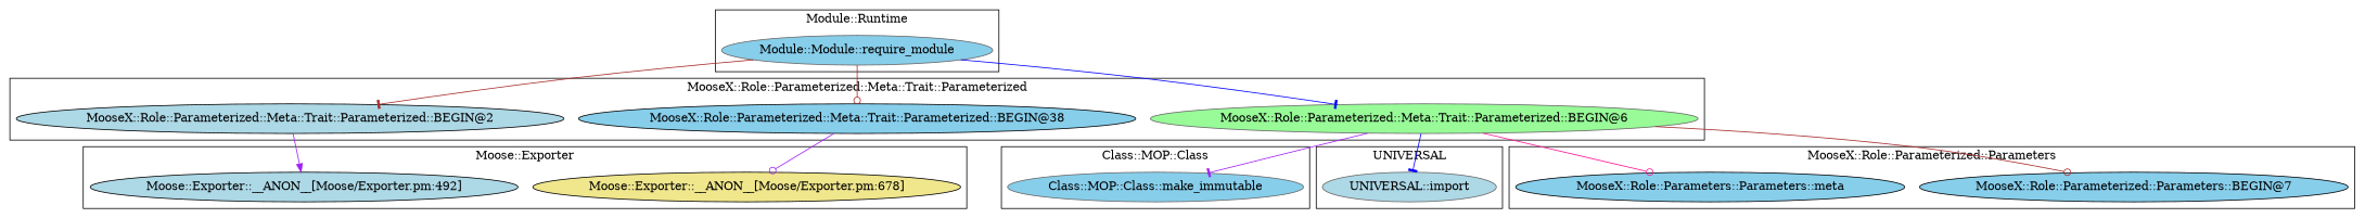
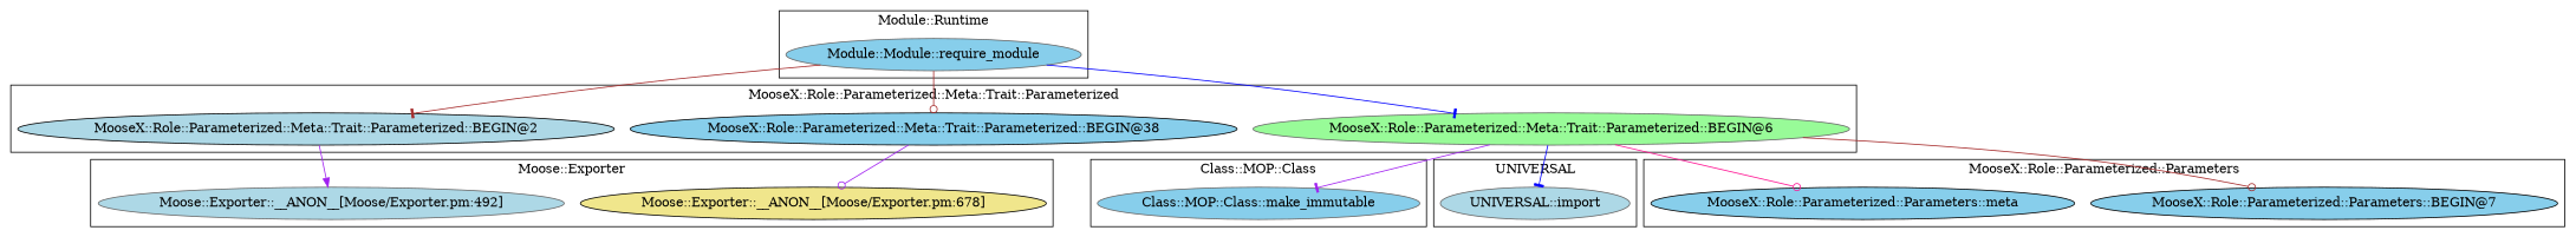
  digraph {
    node [color=black fillcolor=skyblue style=filled]
    edge [arrowhead=odot color=brown]
    "Class::MOP::Class::make_immutable" [color=gray40]
    "UNIVERSAL::import" [color=gray40 fillcolor=lightblue]
    n3 [color=gray40 label="Module::Module::require_module"]
    "MooseX::Role::Parameterized::Parameters::BEGIN@7"
-   "MooseX::Role::Parameterized::Parameters::meta" [label="MooseX::Role::Parameters::Parameters::meta"]
+   "MooseX::Role::Parameterized::Parameters::meta"
    "MooseX::Role::Parameterized::Meta::Trait::Parameterized::BEGIN@38"
    "MooseX::Role::Parameterized::Meta::Trait::Parameterized::BEGIN@2" [fillcolor=lightblue]
    "MooseX::Role::Parameterized::Meta::Trait::Parameterized::BEGIN@6" [color=gray40 fillcolor=palegreen]
-   "Moose::Exporter::__ANON__[Moose/Exporter.pm:492]" [fillcolor=lightblue]
+   "Moose::Exporter::__ANON__[Moose/Exporter.pm:492]" [color=gray40 fillcolor=lightblue]
    "Moose::Exporter::__ANON__[Moose/Exporter.pm:678]" [fillcolor=khaki]
    subgraph cluster_1 {
      label="Class::MOP::Class"
      "Class::MOP::Class::make_immutable"
    }
    subgraph cluster_2 {
      label=UNIVERSAL
      "UNIVERSAL::import"
    }
    subgraph cluster_3 {
      label="Module::Runtime"
      n3
    }
    subgraph cluster_4 {
      label="MooseX::Role::Parameterized::Parameters"
      "MooseX::Role::Parameterized::Parameters::BEGIN@7"
      "MooseX::Role::Parameterized::Parameters::meta"
    }
    subgraph cluster_5 {
      label="MooseX::Role::Parameterized::Meta::Trait::Parameterized"
      "MooseX::Role::Parameterized::Meta::Trait::Parameterized::BEGIN@38"
      "MooseX::Role::Parameterized::Meta::Trait::Parameterized::BEGIN@2"
      "MooseX::Role::Parameterized::Meta::Trait::Parameterized::BEGIN@6"
    }
    subgraph cluster_6 {
      label="Moose::Exporter"
      "Moose::Exporter::__ANON__[Moose/Exporter.pm:492]"
      "Moose::Exporter::__ANON__[Moose/Exporter.pm:678]"
    }
    n3 -> "MooseX::Role::Parameterized::Meta::Trait::Parameterized::BEGIN@38"
    n3 -> "MooseX::Role::Parameterized::Meta::Trait::Parameterized::BEGIN@2" [arrowhead=tee]
    n3 -> "MooseX::Role::Parameterized::Meta::Trait::Parameterized::BEGIN@6" [arrowhead=tee color=blue]
    "MooseX::Role::Parameterized::Meta::Trait::Parameterized::BEGIN@38" -> "Moose::Exporter::__ANON__[Moose/Exporter.pm:678]" [color=purple]
    "MooseX::Role::Parameterized::Meta::Trait::Parameterized::BEGIN@2" -> "Moose::Exporter::__ANON__[Moose/Exporter.pm:492]" [arrowhead=normal color=purple]
    "MooseX::Role::Parameterized::Meta::Trait::Parameterized::BEGIN@6" -> "Class::MOP::Class::make_immutable" [arrowhead=tee color=purple]
    "MooseX::Role::Parameterized::Meta::Trait::Parameterized::BEGIN@6" -> "UNIVERSAL::import" [arrowhead=tee color=blue]
    "MooseX::Role::Parameterized::Meta::Trait::Parameterized::BEGIN@6" -> "MooseX::Role::Parameterized::Parameters::BEGIN@7"
    "MooseX::Role::Parameterized::Meta::Trait::Parameterized::BEGIN@6" -> "MooseX::Role::Parameterized::Parameters::meta" [color=deeppink]
  }
